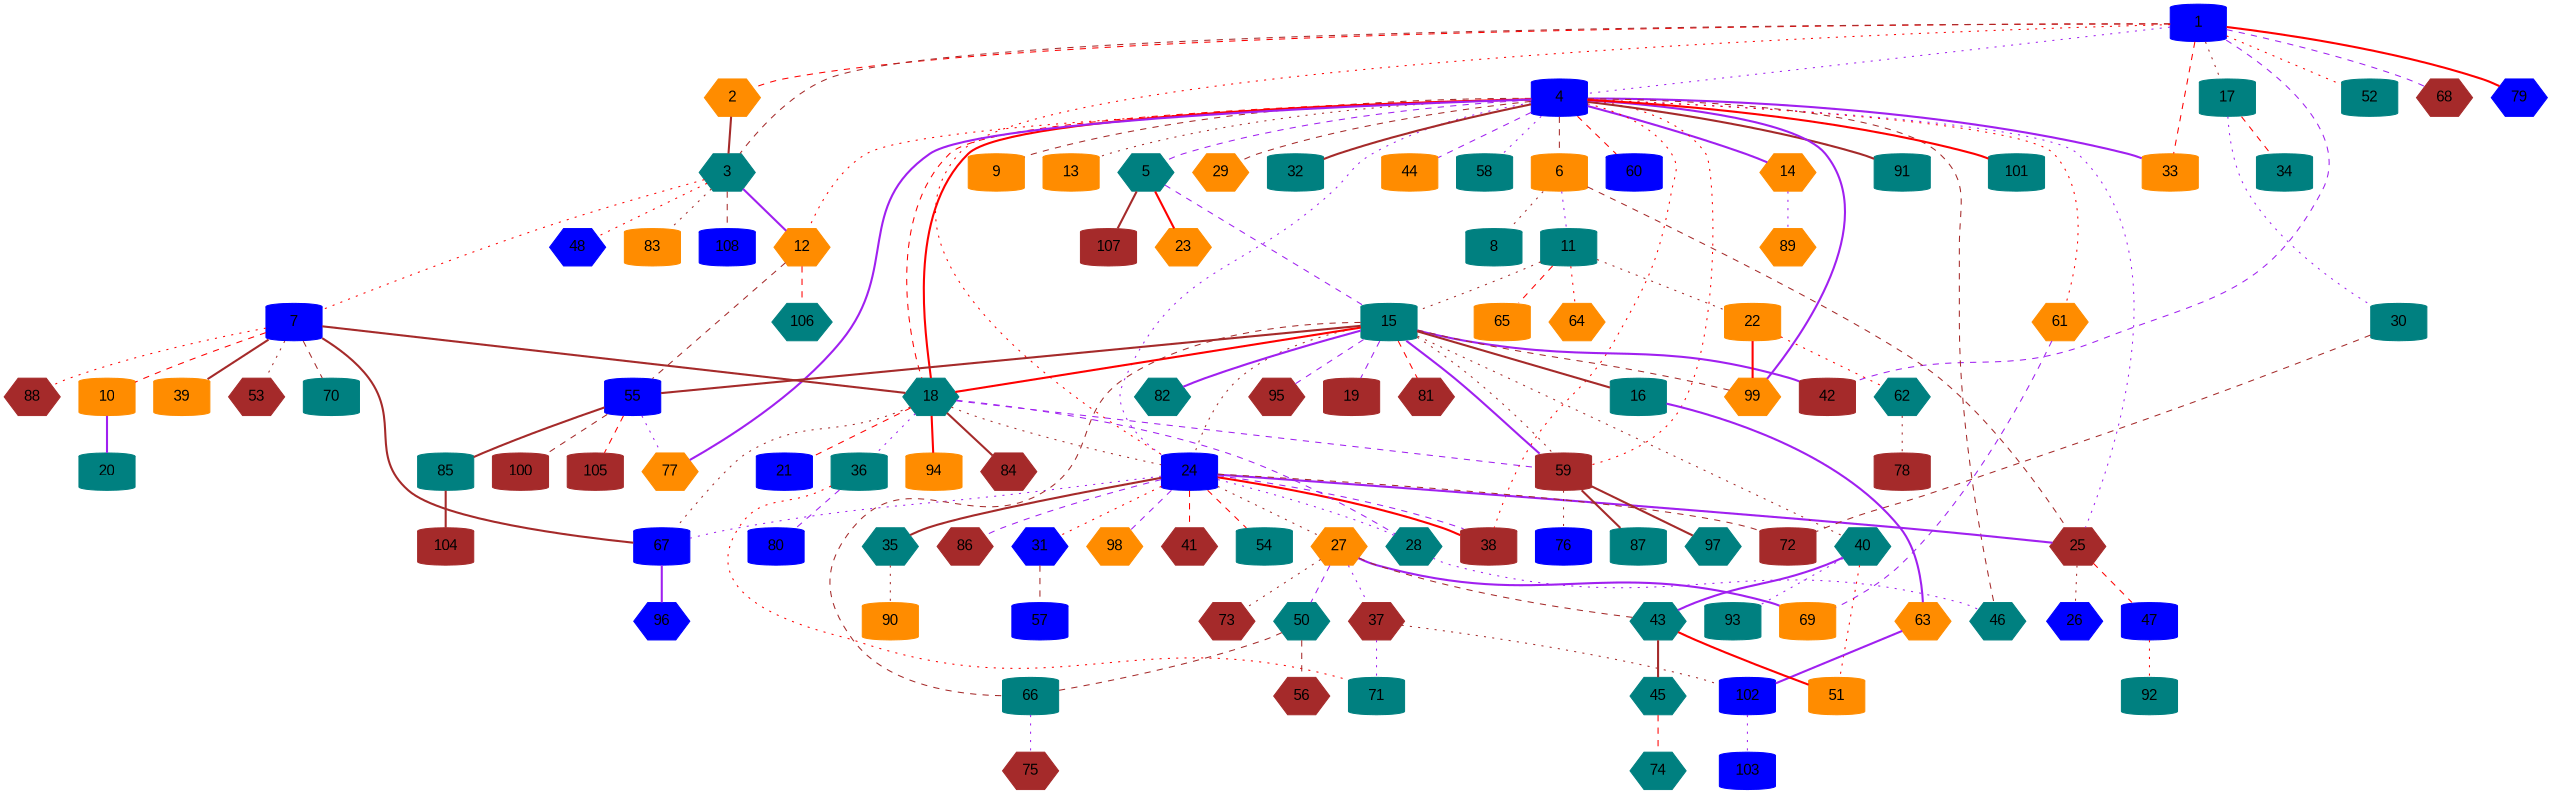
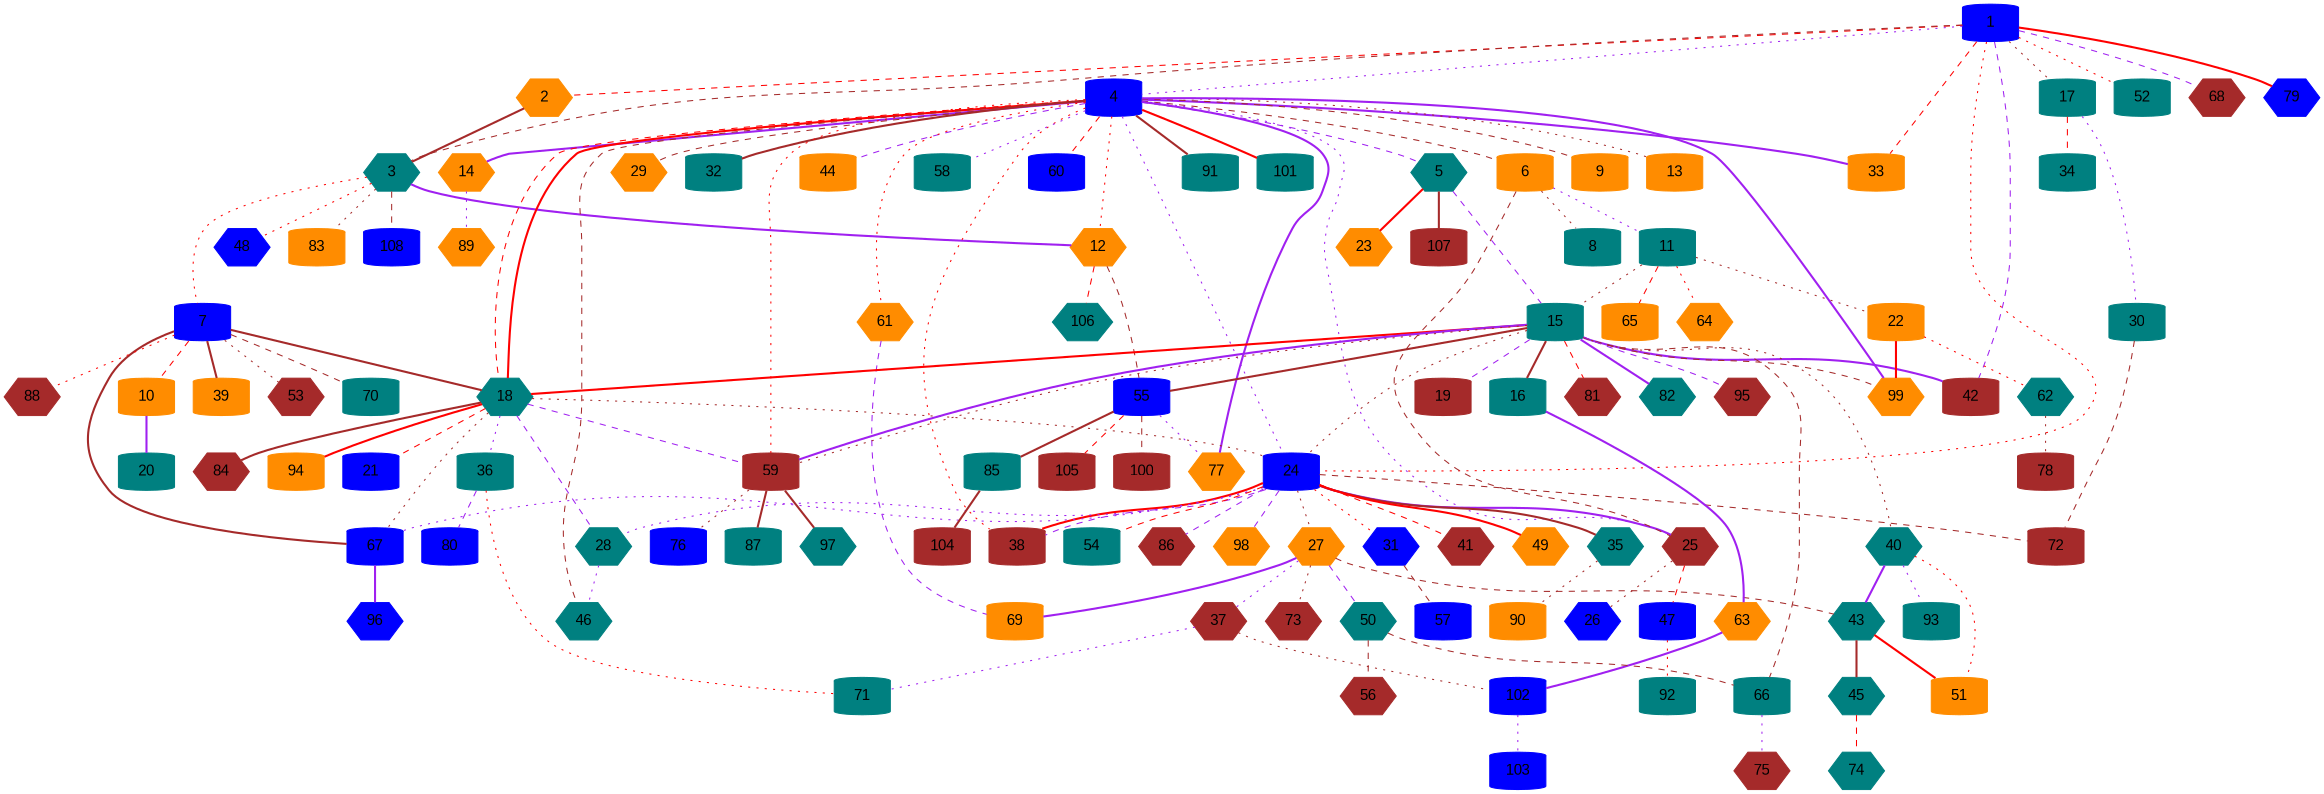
  graph {
    fontname="Liberation Sans"
    node [color=teal fontname="Liberation Sans" shape=cylinder style=filled]
    edge [color=brown fontname="Liberation Sans" style=dotted]
    1 [color=blue]
    2 [color=darkorange shape=hexagon]
    3 [shape=hexagon]
    4 [color=blue]
    17
    24 [color=blue]
    33 [color=darkorange]
    42 [color=brown]
    52
    68 [color=brown shape=hexagon]
    79 [color=blue shape=hexagon]
    7 [color=blue]
    12 [color=darkorange shape=hexagon]
    48 [color=blue shape=hexagon]
    83 [color=darkorange]
    108 [color=blue]
    5 [shape=hexagon]
    6 [color=darkorange]
    9 [color=darkorange]
    13 [color=darkorange]
    14 [color=darkorange shape=hexagon]
    18 [shape=hexagon]
    25 [color=brown shape=hexagon]
    29 [color=darkorange shape=hexagon]
    32
    38 [color=brown]
    44 [color=darkorange]
    46 [shape=hexagon]
    58
    59 [color=brown]
    60 [color=blue]
    61 [color=darkorange shape=hexagon]
    77 [color=darkorange shape=hexagon]
    91
    99 [color=darkorange shape=hexagon]
    101
    30
    34
    67 [color=blue]
    28 [shape=hexagon]
    27 [color=darkorange shape=hexagon]
    31 [color=blue shape=hexagon]
    35 [shape=hexagon]
    41 [color=brown shape=hexagon]
+   49 [color=darkorange shape=hexagon]
    54
    72 [color=brown]
    86 [color=brown shape=hexagon]
    98 [color=darkorange shape=hexagon]
    10 [color=darkorange]
    39 [color=darkorange]
    53 [color=brown shape=hexagon]
    70
    88 [color=brown shape=hexagon]
    55 [color=blue]
    106 [shape=hexagon]
    15
    23 [color=darkorange shape=hexagon]
    107 [color=brown]
    8
    11
    89 [color=darkorange shape=hexagon]
    21 [color=blue]
    36
    84 [color=brown shape=hexagon]
    94 [color=darkorange]
    26 [color=blue shape=hexagon]
    47 [color=blue]
    76 [color=blue]
    87
    97 [shape=hexagon]
    69 [color=darkorange]
    16
    19 [color=brown]
    40 [shape=hexagon]
    66
    81 [color=brown shape=hexagon]
    82 [shape=hexagon]
    95 [color=brown shape=hexagon]
    22 [color=darkorange]
    64 [color=darkorange shape=hexagon]
    65 [color=darkorange]
    20
    96 [color=blue shape=hexagon]
    62 [shape=hexagon]
    85
    100 [color=brown]
    105 [color=brown]
    63 [color=darkorange shape=hexagon]
    43 [shape=hexagon]
    51 [color=darkorange]
    93
    75 [color=brown shape=hexagon]
    102 [color=blue]
    71
    80 [color=blue]
    78 [color=brown]
    37 [color=brown shape=hexagon]
    50 [shape=hexagon]
    73 [color=brown shape=hexagon]
    57 [color=blue]
    90 [color=darkorange]
    92
    45 [shape=hexagon]
    56 [color=brown shape=hexagon]
    103 [color=blue]
    74 [shape=hexagon]
    104 [color=brown]
    1 -- 2 [color=red style=dashed]
    1 -- 3 [style=dashed]
    1 -- 4 [color=purple]
    1 -- 17
    1 -- 24 [color=red]
    1 -- 33 [color=red style=dashed]
    1 -- 42 [color=purple style=dashed]
    1 -- 52 [color=red]
    1 -- 68 [color=purple style=dashed]
    1 -- 79 [color=red style=bold]
    2 -- 3 [style=bold]
    3 -- 7 [color=red]
    3 -- 12 [color=purple style=bold]
    3 -- 48 [color=red]
    3 -- 83
    3 -- 108 [style=dashed]
    4 -- 24 [color=purple]
    4 -- 33 [color=purple style=bold]
    4 -- 12 [color=red]
    4 -- 5 [color=purple style=dashed]
    4 -- 6 [style=dashed]
    4 -- 9 [style=dashed]
    4 -- 13
    4 -- 14 [color=purple style=bold]
    4 -- 18 [color=red style=dashed]
    4 -- 18 [color=red style=bold]
    4 -- 25 [color=purple]
    4 -- 29 [style=dashed]
    4 -- 32 [style=bold]
    4 -- 38 [color=red]
    4 -- 44 [color=purple style=dashed]
    4 -- 46 [style=dashed]
    4 -- 58 [color=purple]
    4 -- 59 [color=red]
    4 -- 60 [color=red style=dashed]
    4 -- 61 [color=red]
    4 -- 77 [color=purple style=bold]
    4 -- 91 [style=bold]
    4 -- 99 [color=purple style=bold]
    4 -- 101 [color=red style=bold]
    17 -- 30 [color=purple]
    17 -- 34 [color=red style=dashed]
    24 -- 25 [color=purple style=bold]
    24 -- 38 [color=red style=bold]
    24 -- 38 [color=purple style=dashed]
    24 -- 67 [color=purple]
    24 -- 28 [color=purple]
    24 -- 27
    24 -- 31 [color=red]
    24 -- 35 [style=bold]
    24 -- 41 [color=red style=dashed]
+   24 -- 49 [color=red style=bold]
    24 -- 54 [color=red style=dashed]
    24 -- 72 [style=dashed]
    24 -- 86 [color=purple style=dashed]
    24 -- 98 [color=purple style=dashed]
    7 -- 18 [style=bold]
    7 -- 67 [style=bold]
    7 -- 10 [color=red style=dashed]
    7 -- 39 [style=bold]
    7 -- 53
    7 -- 70 [style=dashed]
    7 -- 88 [color=red]
    12 -- 55 [style=dashed]
    12 -- 106 [color=red style=dashed]
    5 -- 15 [color=purple style=dashed]
    5 -- 23 [color=red style=bold]
    5 -- 107 [style=bold]
    6 -- 25 [style=dashed]
    6 -- 8
    6 -- 11 [color=purple]
    14 -- 89 [color=purple]
    18 -- 24
    18 -- 59 [color=purple style=dashed]
    18 -- 67
    18 -- 28 [color=purple style=dashed]
    18 -- 21 [color=red style=dashed]
    18 -- 36 [color=purple]
    18 -- 84 [style=bold]
    18 -- 94 [color=red style=bold]
    25 -- 26
    25 -- 47 [color=red style=dashed]
    59 -- 76
    59 -- 87 [style=bold]
    59 -- 97 [style=bold]
    61 -- 69 [color=purple style=dashed]
    30 -- 72 [style=dashed]
    67 -- 96 [color=purple style=bold]
    28 -- 46 [color=purple]
    27 -- 69 [color=purple style=bold]
    27 -- 43 [style=dashed]
    27 -- 37 [color=purple]
    27 -- 50 [color=purple style=dashed]
    27 -- 73
    31 -- 57 [style=dashed]
    35 -- 90
    10 -- 20 [color=purple style=bold]
    55 -- 77 [color=purple]
    55 -- 85 [style=bold]
    55 -- 100 [style=dashed]
    55 -- 105 [color=red style=dashed]
    15 -- 24
    15 -- 42 [color=purple style=bold]
    15 -- 18 [color=red style=bold]
    15 -- 59 [color=purple style=bold]
    15 -- 59
    15 -- 99 [style=dashed]
    15 -- 55 [style=bold]
    15 -- 16 [style=bold]
    15 -- 19 [color=purple style=dashed]
    15 -- 40
    15 -- 66 [style=dashed]
    15 -- 81 [color=red style=dashed]
    15 -- 82 [color=purple style=bold]
    15 -- 95 [color=purple style=dashed]
    11 -- 15
    11 -- 22
    11 -- 64 [color=red]
    11 -- 65 [color=red style=dashed]
    36 -- 71 [color=red]
    36 -- 80 [color=purple style=dashed]
    47 -- 92 [color=red]
    16 -- 63 [color=purple style=bold]
    40 -- 43 [color=purple style=bold]
    40 -- 51 [color=red]
    40 -- 93 [color=purple]
    66 -- 75 [color=purple]
    22 -- 99 [color=red style=bold]
    22 -- 62 [color=red]
    62 -- 78
    85 -- 104 [style=bold]
    63 -- 102 [color=purple style=bold]
    43 -- 51 [color=red style=bold]
    43 -- 45 [style=bold]
    102 -- 103 [color=purple]
    37 -- 102
    37 -- 71 [color=purple]
    50 -- 66 [style=dashed]
    50 -- 56 [style=dashed]
    45 -- 74 [color=red style=dashed]
  }
